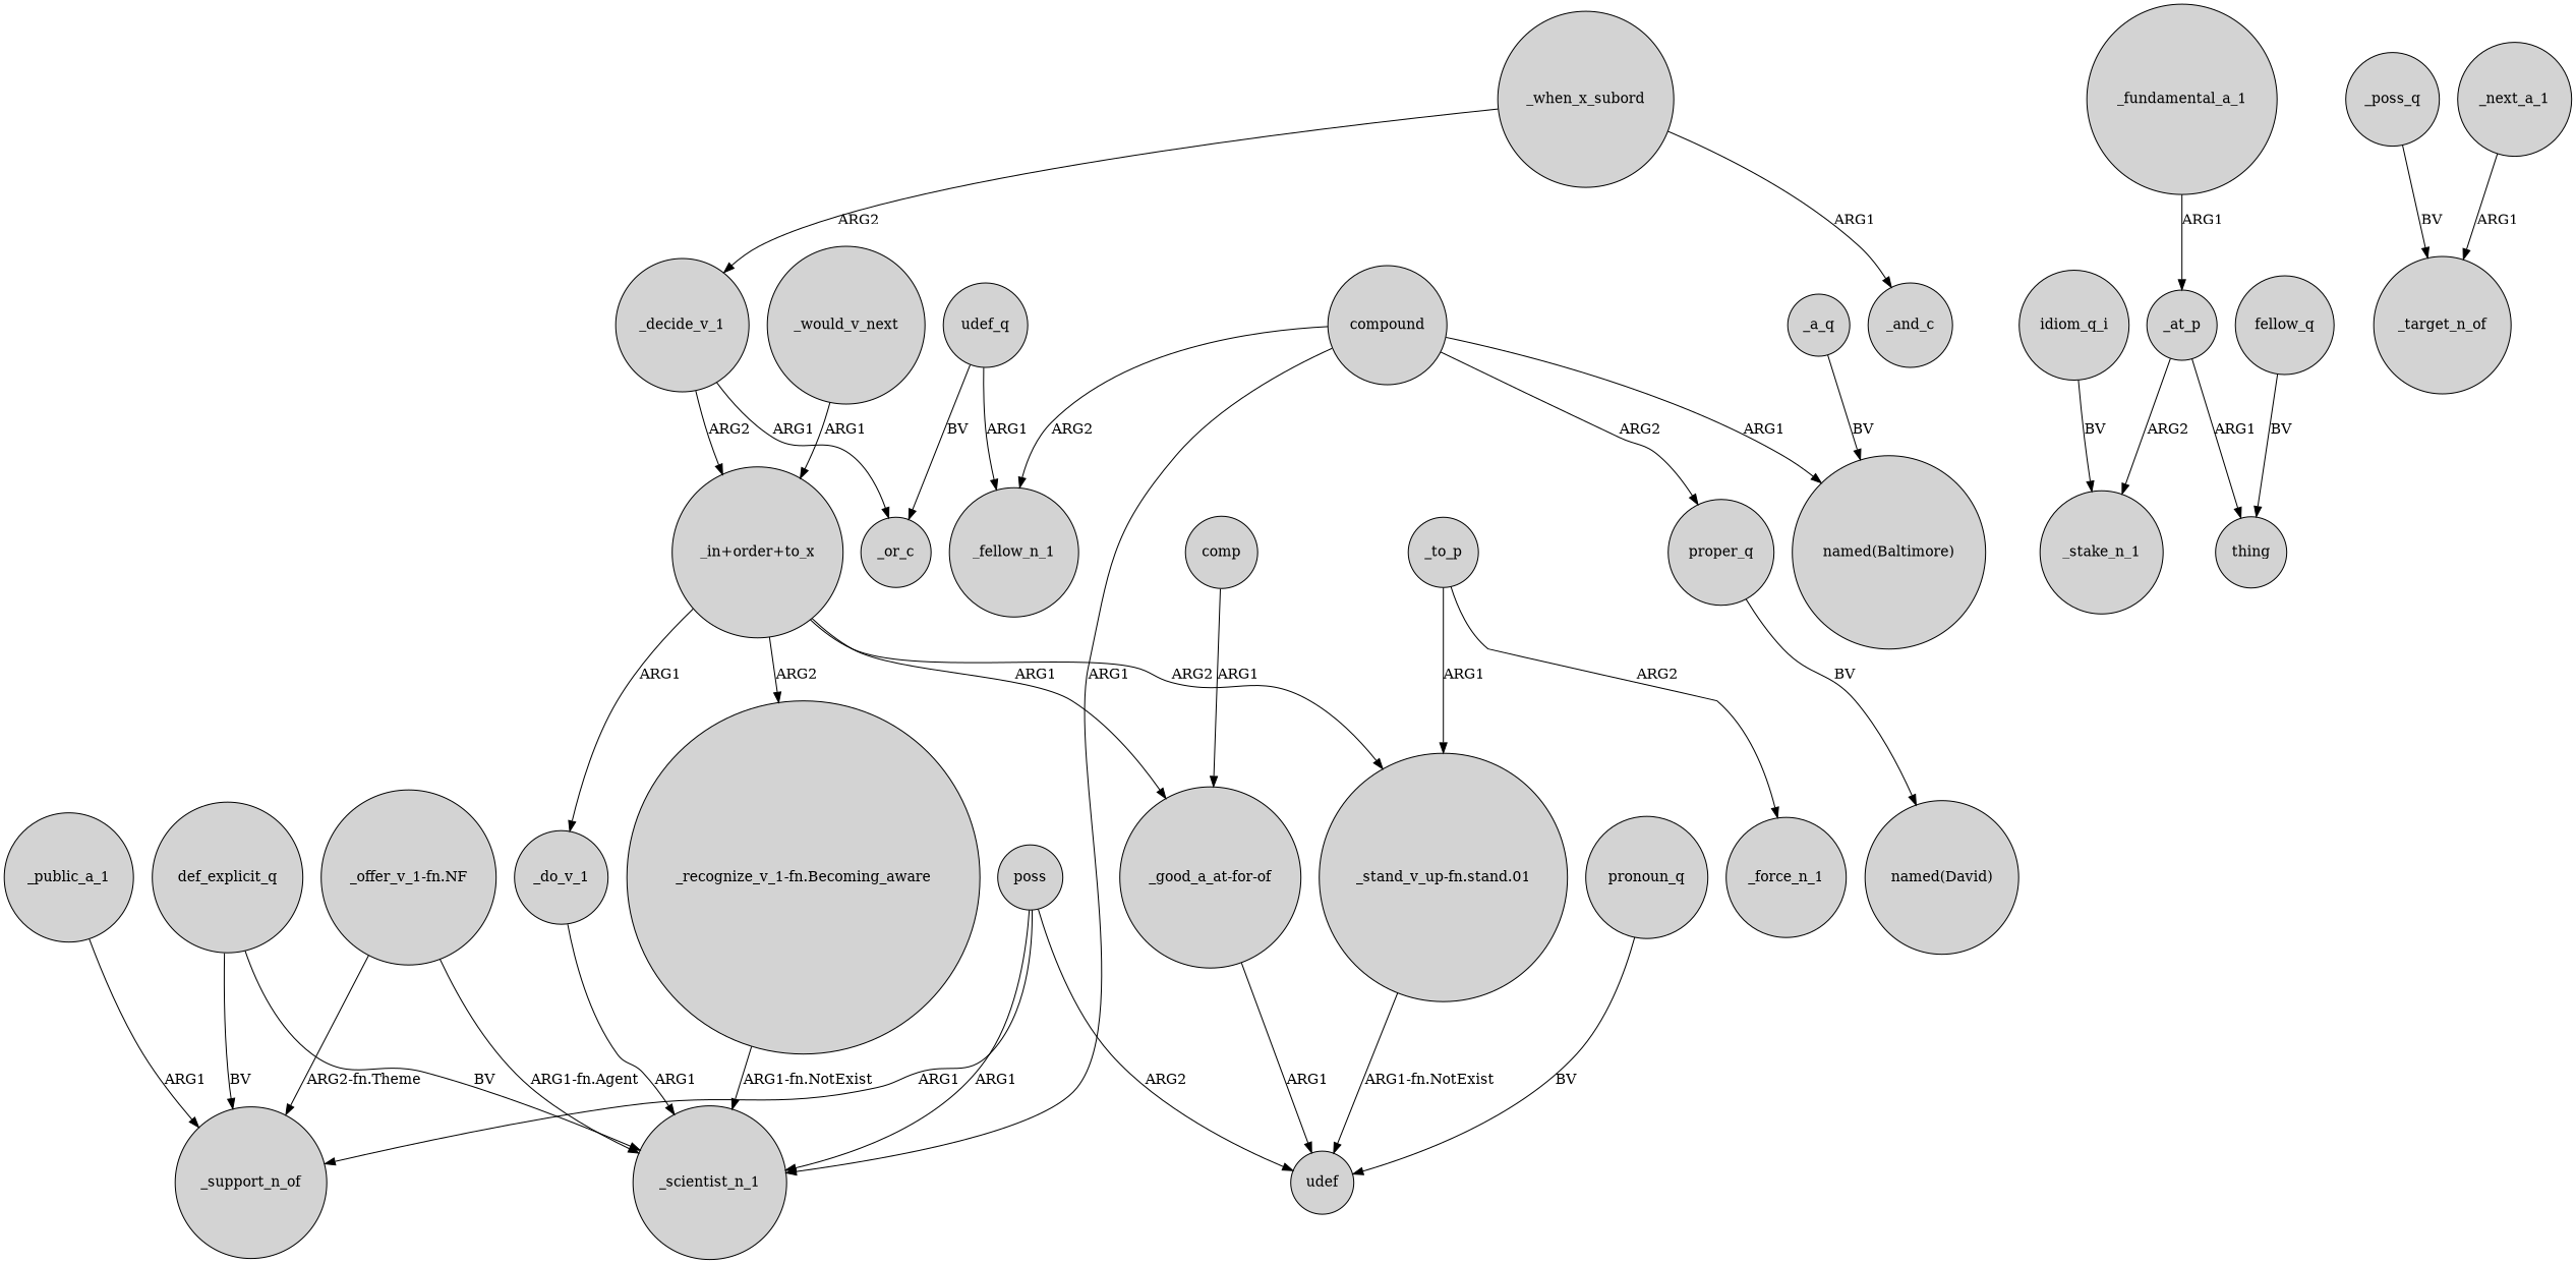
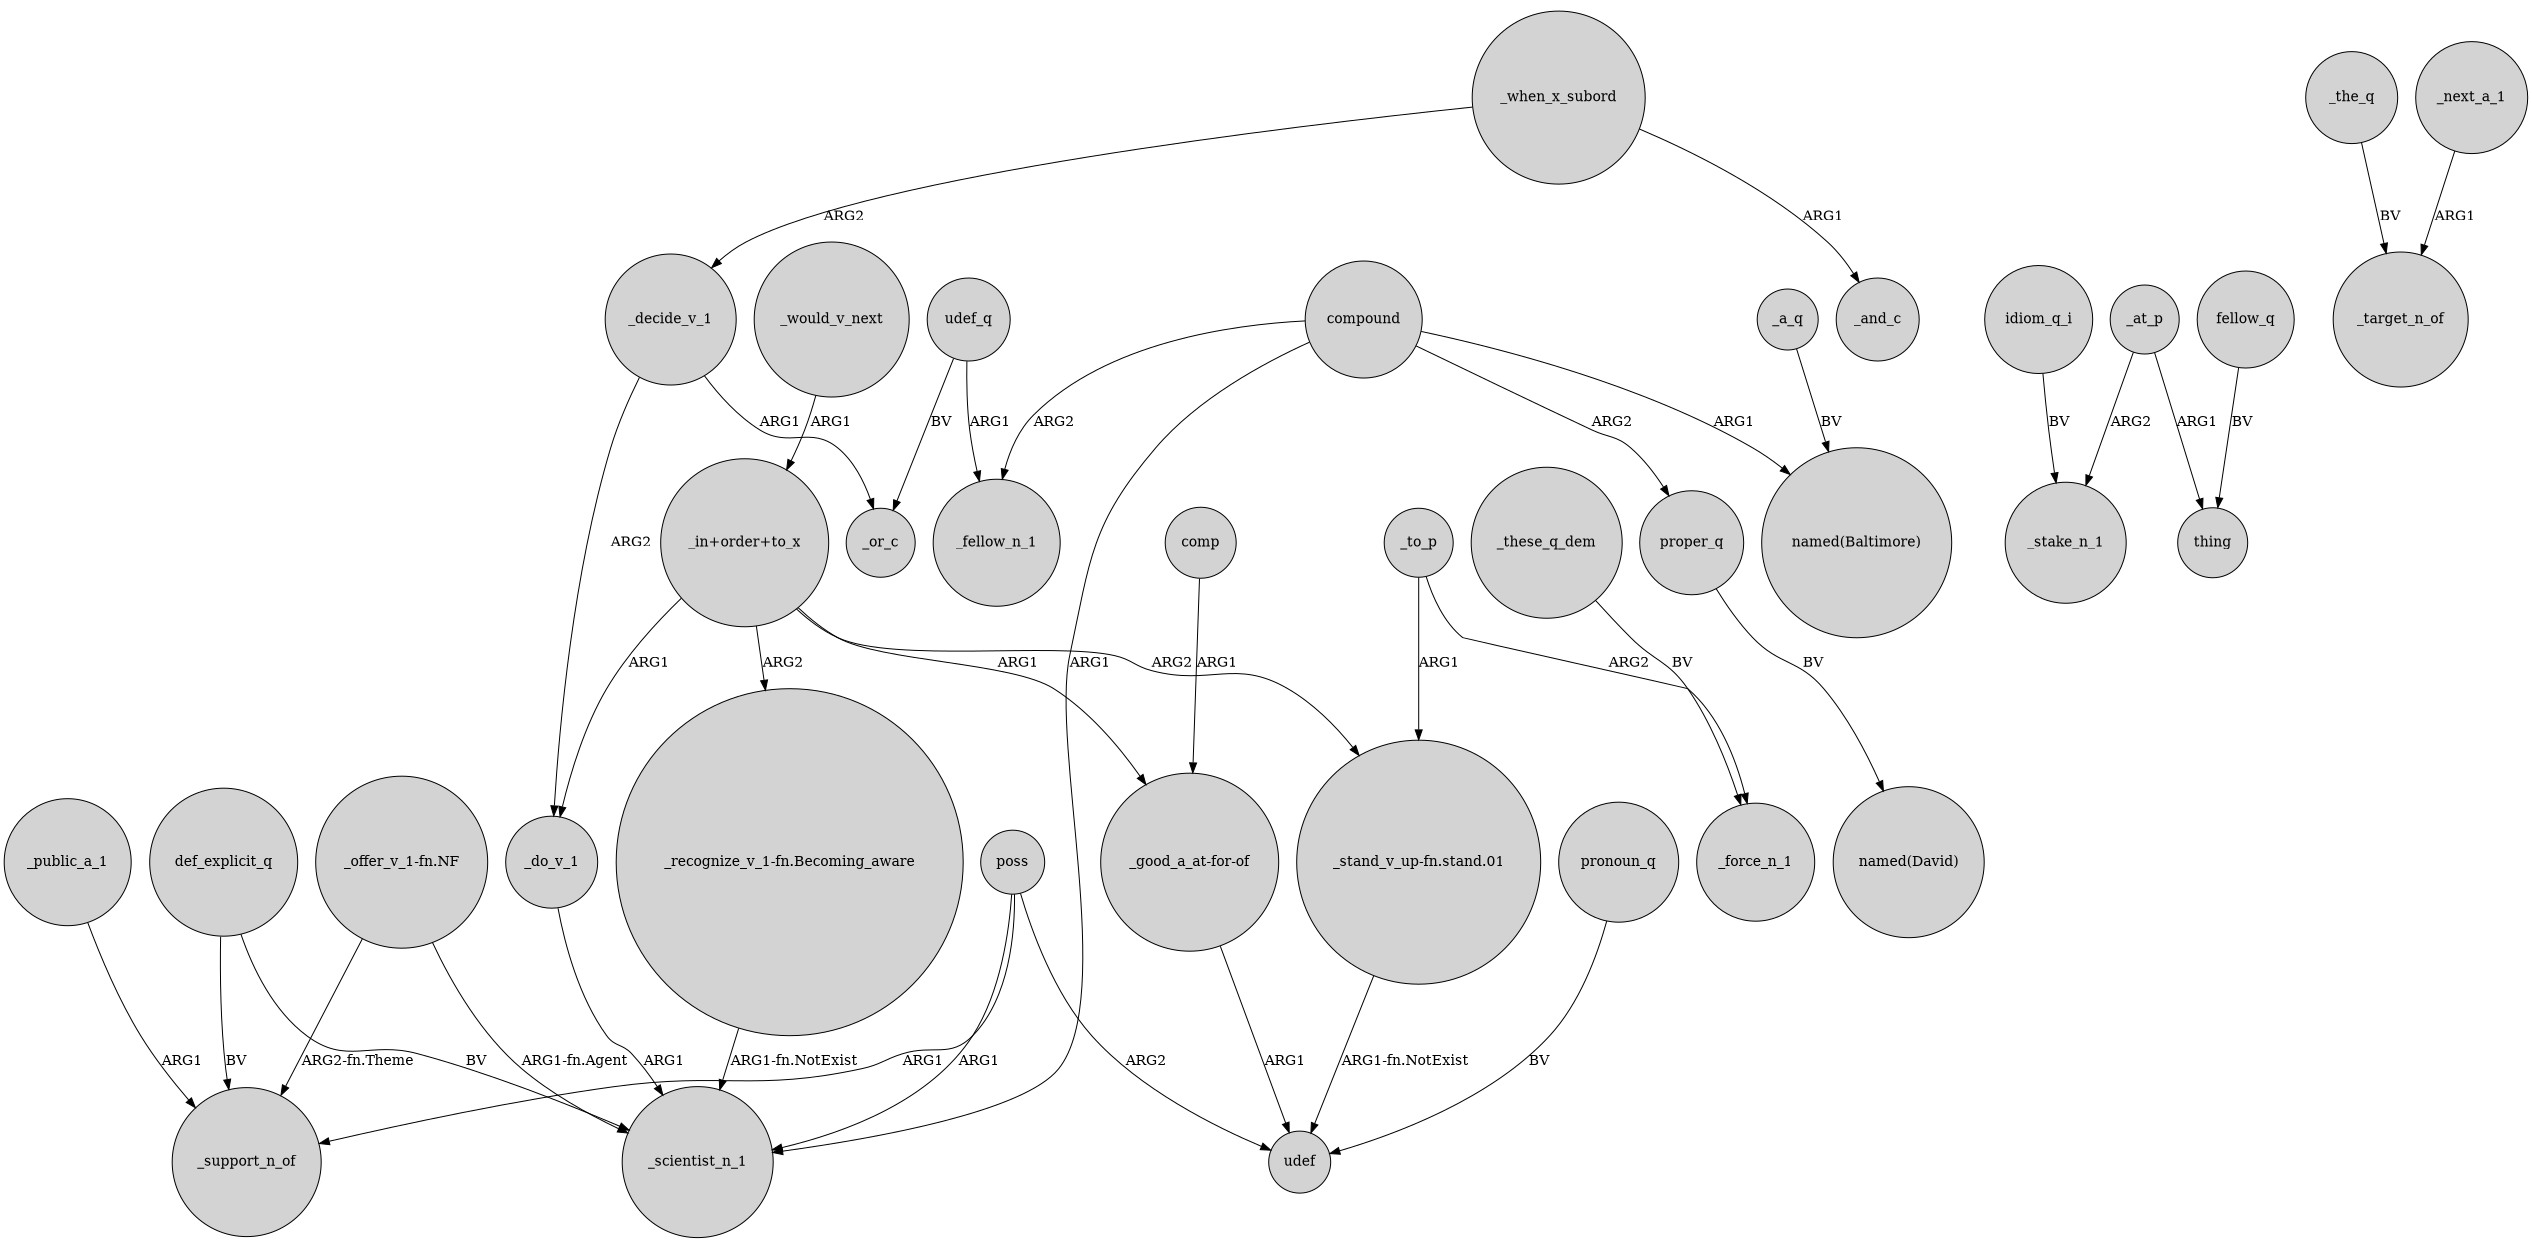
  digraph {
    node [shape=circle style=filled]
    "_recognize_v_1-fn.Becoming_aware"
    _scientist_n_1
    _at_p
    _stake_n_1
    thing
    _do_v_1
    poss
    n8 [label=udef]
    _support_n_of
    _to_p
    "_stand_v_up-fn.stand.01"
    _force_n_1
    "_in+order+to_x"
    "_good_a_at-for-of"
    comp
    compound
    _fellow_n_1
    "named(Baltimore)"
    proper_q
-   _fundamental_a_1
    n21 [label=_would_v_next]
    udef_q
    _or_c
-   _the_q [label=_poss_q]
+   _the_q
    _target_n_of
    def_explicit_q
    idiom_q_i
    _when_x_subord
    _decide_v_1
    _and_c
    pronoun_q
    "_offer_v_1-fn.NF"
    _public_a_1
+   _these_q_dem
    _a_q
    _next_a_1
    "named(David)"
    n38 [label=fellow_q]
    "_recognize_v_1-fn.Becoming_aware" -> _scientist_n_1 [label="ARG1-fn.NotExist"]
    _at_p -> _stake_n_1 [label=ARG2]
    _at_p -> thing [label=ARG1]
    _do_v_1 -> _scientist_n_1 [label=ARG1]
    poss -> _scientist_n_1 [label=ARG1]
    poss -> n8 [label=ARG2]
    poss -> _support_n_of [label=ARG1]
    _to_p -> "_stand_v_up-fn.stand.01" [label=ARG1]
    _to_p -> _force_n_1 [label=ARG2]
    "_stand_v_up-fn.stand.01" -> n8 [label="ARG1-fn.NotExist"]
    "_in+order+to_x" -> "_recognize_v_1-fn.Becoming_aware" [label=ARG2]
    "_in+order+to_x" -> _do_v_1 [label=ARG1]
    "_in+order+to_x" -> "_stand_v_up-fn.stand.01" [label=ARG2]
    "_in+order+to_x" -> "_good_a_at-for-of" [label=ARG1]
    "_good_a_at-for-of" -> n8 [label=ARG1]
    comp -> "_good_a_at-for-of" [label=ARG1]
    compound -> _scientist_n_1 [label=ARG1]
    compound -> _fellow_n_1 [label=ARG2]
    compound -> "named(Baltimore)" [label=ARG1]
    compound -> proper_q [label=ARG2]
    proper_q -> "named(David)" [label=BV]
-   _fundamental_a_1 -> _at_p [label=ARG1]
    n21 -> "_in+order+to_x" [label=ARG1]
    udef_q -> _fellow_n_1 [label=ARG1]
    udef_q -> _or_c [label=BV]
    _the_q -> _target_n_of [label=BV]
    def_explicit_q -> _scientist_n_1 [label=BV]
    def_explicit_q -> _support_n_of [label=BV]
    idiom_q_i -> _stake_n_1 [label=BV]
    _when_x_subord -> _decide_v_1 [label=ARG2]
    _when_x_subord -> _and_c [label=ARG1]
-   _decide_v_1 -> "_in+order+to_x" [label=ARG2]
+   _decide_v_1 -> _do_v_1 [label=ARG2]
    _decide_v_1 -> _or_c [label=ARG1]
    pronoun_q -> n8 [label=BV]
    "_offer_v_1-fn.NF" -> _scientist_n_1 [label="ARG1-fn.Agent"]
    "_offer_v_1-fn.NF" -> _support_n_of [label="ARG2-fn.Theme"]
    _public_a_1 -> _support_n_of [label=ARG1]
+   _these_q_dem -> _force_n_1 [label=BV]
    _a_q -> "named(Baltimore)" [label=BV]
    _next_a_1 -> _target_n_of [label=ARG1]
    n38 -> thing [label=BV]
  }
